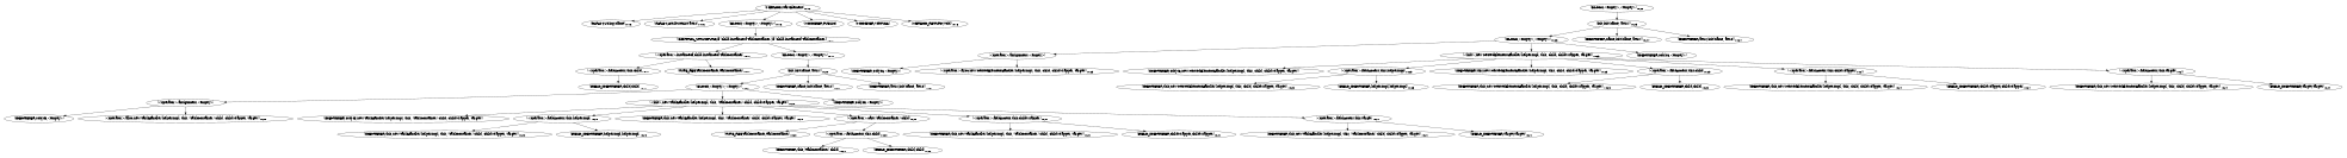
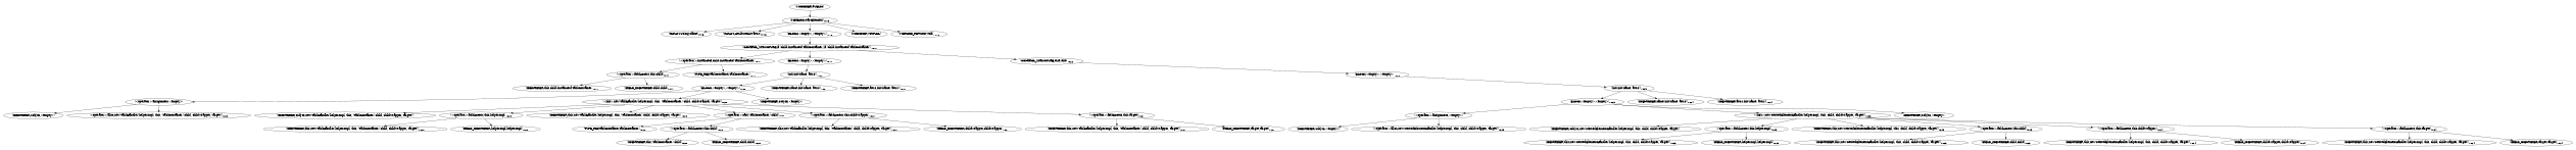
  digraph {
    n1 [label=<(METHOD,startElement)<SUB>1016</SUB>>]
    n2 [label=<(PARAM,String name)<SUB>1016</SUB>>]
    n3 [label=<(PARAM,AttributeList attrs)<SUB>1016</SUB>>]
    n4 [label=<(BLOCK,&lt;empty&gt;,&lt;empty&gt;)<SUB>1016</SUB>>]
    n5 [label=<(MODIFIER,PUBLIC)>]
    n6 [label=<(MODIFIER,VIRTUAL)>]
    n7 [label=<(METHOD_RETURN,void)<SUB>1016</SUB>>]
    n8 [label=<(CONTROL_STRUCTURE,if (child instanceof TaskContainer),if (child instanceof TaskContainer))<SUB>1017</SUB>>]
    n9 [label=<(&lt;operator&gt;.instanceOf,child instanceof TaskContainer)<SUB>1017</SUB>>]
    n10 [label=<(BLOCK,&lt;empty&gt;,&lt;empty&gt;)<SUB>1017</SUB>>]
+   n11 [label=<(CONTROL_STRUCTURE,else,else)<SUB>1022</SUB>>]
    n12 [label=<(&lt;operator&gt;.fieldAccess,this.child)<SUB>1017</SUB>>]
    n13 [label=<(TYPE_REF,TaskContainer,TaskContainer)<SUB>1017</SUB>>]
    n14 [label=<(init,init(name, attrs))<SUB>1020</SUB>>]
    n15 [label=<(BLOCK,&lt;empty&gt;,&lt;empty&gt;)<SUB>1022</SUB>>]
+   n16 [label=<(IDENTIFIER,this,child instanceof TaskContainer)<SUB>1017</SUB>>]
    n17 [label=<(FIELD_IDENTIFIER,child,child)<SUB>1017</SUB>>]
    n18 [label=<(BLOCK,&lt;empty&gt;,&lt;empty&gt;)<SUB>1020</SUB>>]
    n19 [label=<(IDENTIFIER,name,init(name, attrs))<SUB>1021</SUB>>]
    n20 [label=<(IDENTIFIER,attrs,init(name, attrs))<SUB>1021</SUB>>]
    n21 [label=<(&lt;operator&gt;.assignment,&lt;empty&gt;)>]
    n22 [label=<(&lt;init&gt;,new TaskHandler(helperImpl, this, (TaskContainer) child, childWrapper, target))<SUB>1020</SUB>>]
    n23 [label=<(IDENTIFIER,$obj45,&lt;empty&gt;)>]
    n24 [label=<(IDENTIFIER,$obj45,&lt;empty&gt;)>]
    n25 [label=<(&lt;operator&gt;.alloc,new TaskHandler(helperImpl, this, (TaskContainer) child, childWrapper, target))<SUB>1020</SUB>>]
    n26 [label=<(IDENTIFIER,$obj45,new TaskHandler(helperImpl, this, (TaskContainer) child, childWrapper, target))>]
    n27 [label=<(&lt;operator&gt;.fieldAccess,this.helperImpl)<SUB>1020</SUB>>]
    n28 [label=<(IDENTIFIER,this,new TaskHandler(helperImpl, this, (TaskContainer) child, childWrapper, target))<SUB>1020</SUB>>]
-   n29 [label=<(&lt;operator&gt;.cast,(TaskContainer) child)<SUB>1020</SUB>>]
+   n29 [label=<(&lt;operator&gt;.cast,(TaskContainer) child)<SUB>1050</SUB>>]
    n30 [label=<(&lt;operator&gt;.fieldAccess,this.childWrapper)<SUB>1021</SUB>>]
    n31 [label=<(&lt;operator&gt;.fieldAccess,this.target)<SUB>1021</SUB>>]
    n32 [label=<(IDENTIFIER,this,new TaskHandler(helperImpl, this, (TaskContainer) child, childWrapper, target))<SUB>1020</SUB>>]
    n33 [label=<(FIELD_IDENTIFIER,helperImpl,helperImpl)<SUB>1020</SUB>>]
    n34 [label=<(TYPE_REF,TaskContainer,TaskContainer)<SUB>1020</SUB>>]
    n35 [label=<(&lt;operator&gt;.fieldAccess,this.child)<SUB>1020</SUB>>]
    n36 [label=<(IDENTIFIER,this,new TaskHandler(helperImpl, this, (TaskContainer) child, childWrapper, target))<SUB>1021</SUB>>]
    n37 [label=<(FIELD_IDENTIFIER,childWrapper,childWrapper)<SUB>1021</SUB>>]
    n38 [label=<(IDENTIFIER,this,new TaskHandler(helperImpl, this, (TaskContainer) child, childWrapper, target))<SUB>1021</SUB>>]
    n39 [label=<(FIELD_IDENTIFIER,target,target)<SUB>1021</SUB>>]
    n40 [label=<(IDENTIFIER,this,(TaskContainer) child)<SUB>1820</SUB>>]
    n41 [label=<(FIELD_IDENTIFIER,child,child)<SUB>1020</SUB>>]
    n42 [label=<(init,init(name, attrs))<SUB>1023</SUB>>]
    n43 [label=<(BLOCK,&lt;empty&gt;,&lt;empty&gt;)<SUB>1023</SUB>>]
    n44 [label=<(IDENTIFIER,name,init(name, attrs))<SUB>1024</SUB>>]
    n45 [label=<(IDENTIFIER,attrs,init(name, attrs))<SUB>1024</SUB>>]
    n46 [label=<(&lt;operator&gt;.assignment,&lt;empty&gt;)>]
    n47 [label=<(&lt;init&gt;,new NestedElementHandler(helperImpl, this, child, childWrapper, target))<SUB>1023</SUB>>]
    n48 [label=<(IDENTIFIER,$obj46,&lt;empty&gt;)>]
    n49 [label=<(IDENTIFIER,$obj46,&lt;empty&gt;)>]
    n50 [label=<(&lt;operator&gt;.alloc,new NestedElementHandler(helperImpl, this, child, childWrapper, target))<SUB>1023</SUB>>]
    n51 [label=<(IDENTIFIER,$obj46,new NestedElementHandler(helperImpl, this, child, childWrapper, target))>]
    n52 [label=<(&lt;operator&gt;.fieldAccess,this.helperImpl)<SUB>1023</SUB>>]
    n53 [label=<(IDENTIFIER,this,new NestedElementHandler(helperImpl, this, child, childWrapper, target))<SUB>1023</SUB>>]
    n54 [label=<(&lt;operator&gt;.fieldAccess,this.child)<SUB>1023</SUB>>]
    n55 [label=<(&lt;operator&gt;.fieldAccess,this.childWrapper)<SUB>1024</SUB>>]
    n56 [label=<(&lt;operator&gt;.fieldAccess,this.target)<SUB>1024</SUB>>]
    n57 [label=<(IDENTIFIER,this,new NestedElementHandler(helperImpl, this, child, childWrapper, target))<SUB>1023</SUB>>]
    n58 [label=<(FIELD_IDENTIFIER,helperImpl,helperImpl)<SUB>1023</SUB>>]
    n59 [label=<(IDENTIFIER,this,new NestedElementHandler(helperImpl, this, child, childWrapper, target))<SUB>1023</SUB>>]
    n60 [label=<(FIELD_IDENTIFIER,child,child)<SUB>1023</SUB>>]
    n61 [label=<(IDENTIFIER,this,new NestedElementHandler(helperImpl, this, child, childWrapper, target))<SUB>1024</SUB>>]
    n62 [label=<(FIELD_IDENTIFIER,childWrapper,childWrapper)<SUB>1024</SUB>>]
    n63 [label=<(IDENTIFIER,this,new NestedElementHandler(helperImpl, this, child, childWrapper, target))<SUB>1024</SUB>>]
    n64 [label=<(FIELD_IDENTIFIER,target,target)<SUB>1024</SUB>>]
    n1 -> n2
    n1 -> n3
    n1 -> n4
-   n1 -> n5
+   n5 -> n1
    n1 -> n6
    n1 -> n7
    n4 -> n8
    n8 -> n9
    n8 -> n10
+   n8 -> n11
    n9 -> n12
    n9 -> n13
    n10 -> n14
+   n11 -> n15
+   n12 -> n16
    n12 -> n17
    n14 -> n18
    n14 -> n19
    n14 -> n20
    n15 -> n42
    n18 -> n21
    n18 -> n22
    n18 -> n23
    n21 -> n24
    n21 -> n25
    n22 -> n26
    n22 -> n27
    n22 -> n28
    n22 -> n29
    n22 -> n30
    n22 -> n31
    n27 -> n32
    n27 -> n33
    n29 -> n34
    n29 -> n35
    n30 -> n36
    n30 -> n37
    n31 -> n38
    n31 -> n39
    n35 -> n40
    n35 -> n41
    n42 -> n43
    n42 -> n44
    n42 -> n45
    n43 -> n46
    n43 -> n47
    n43 -> n48
    n46 -> n49
    n46 -> n50
    n47 -> n51
    n47 -> n52
    n47 -> n53
    n47 -> n54
    n47 -> n55
    n47 -> n56
    n52 -> n57
    n52 -> n58
    n54 -> n59
    n54 -> n60
    n55 -> n61
    n55 -> n62
    n56 -> n63
    n56 -> n64
  }
